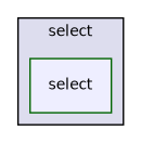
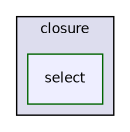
  digraph {
    compound=true
    n1 [fillcolor="#eeeeff" fontname=Helvetica fontsize=10 label=select pencolor=black shape=box style=filled color=darkgreen]
    subgraph cluster_1 {
      bgcolor="#ddddee"
      fontname=Helvetica
      fontsize=10
-     label=select
+     label=closure
      pencolor=black
      n1
    }
  }
